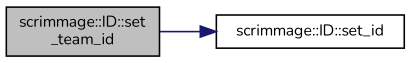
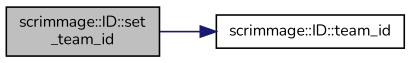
  digraph {
    rankdir=LR
    fontname=Nunito
    node [color=black fontname=Nunito fontsize=10 shape=record style=filled]
    n1 [fillcolor=grey75 fontcolor=black height=0.2 label="scrimmage::ID::set\l_team_id" width=0.4]
-   n2 [fillcolor=white height=0.2 label="scrimmage::ID::set_id" width=0.4]
+   n2 [fillcolor=white height=0.2 label="scrimmage::ID::team_id" width=0.4]
    n1 -> n2 [color=midnightblue fontname=Nunito fontsize=10 labelfontname=Helvetica labelfontsize=10 style=solid]
  }
